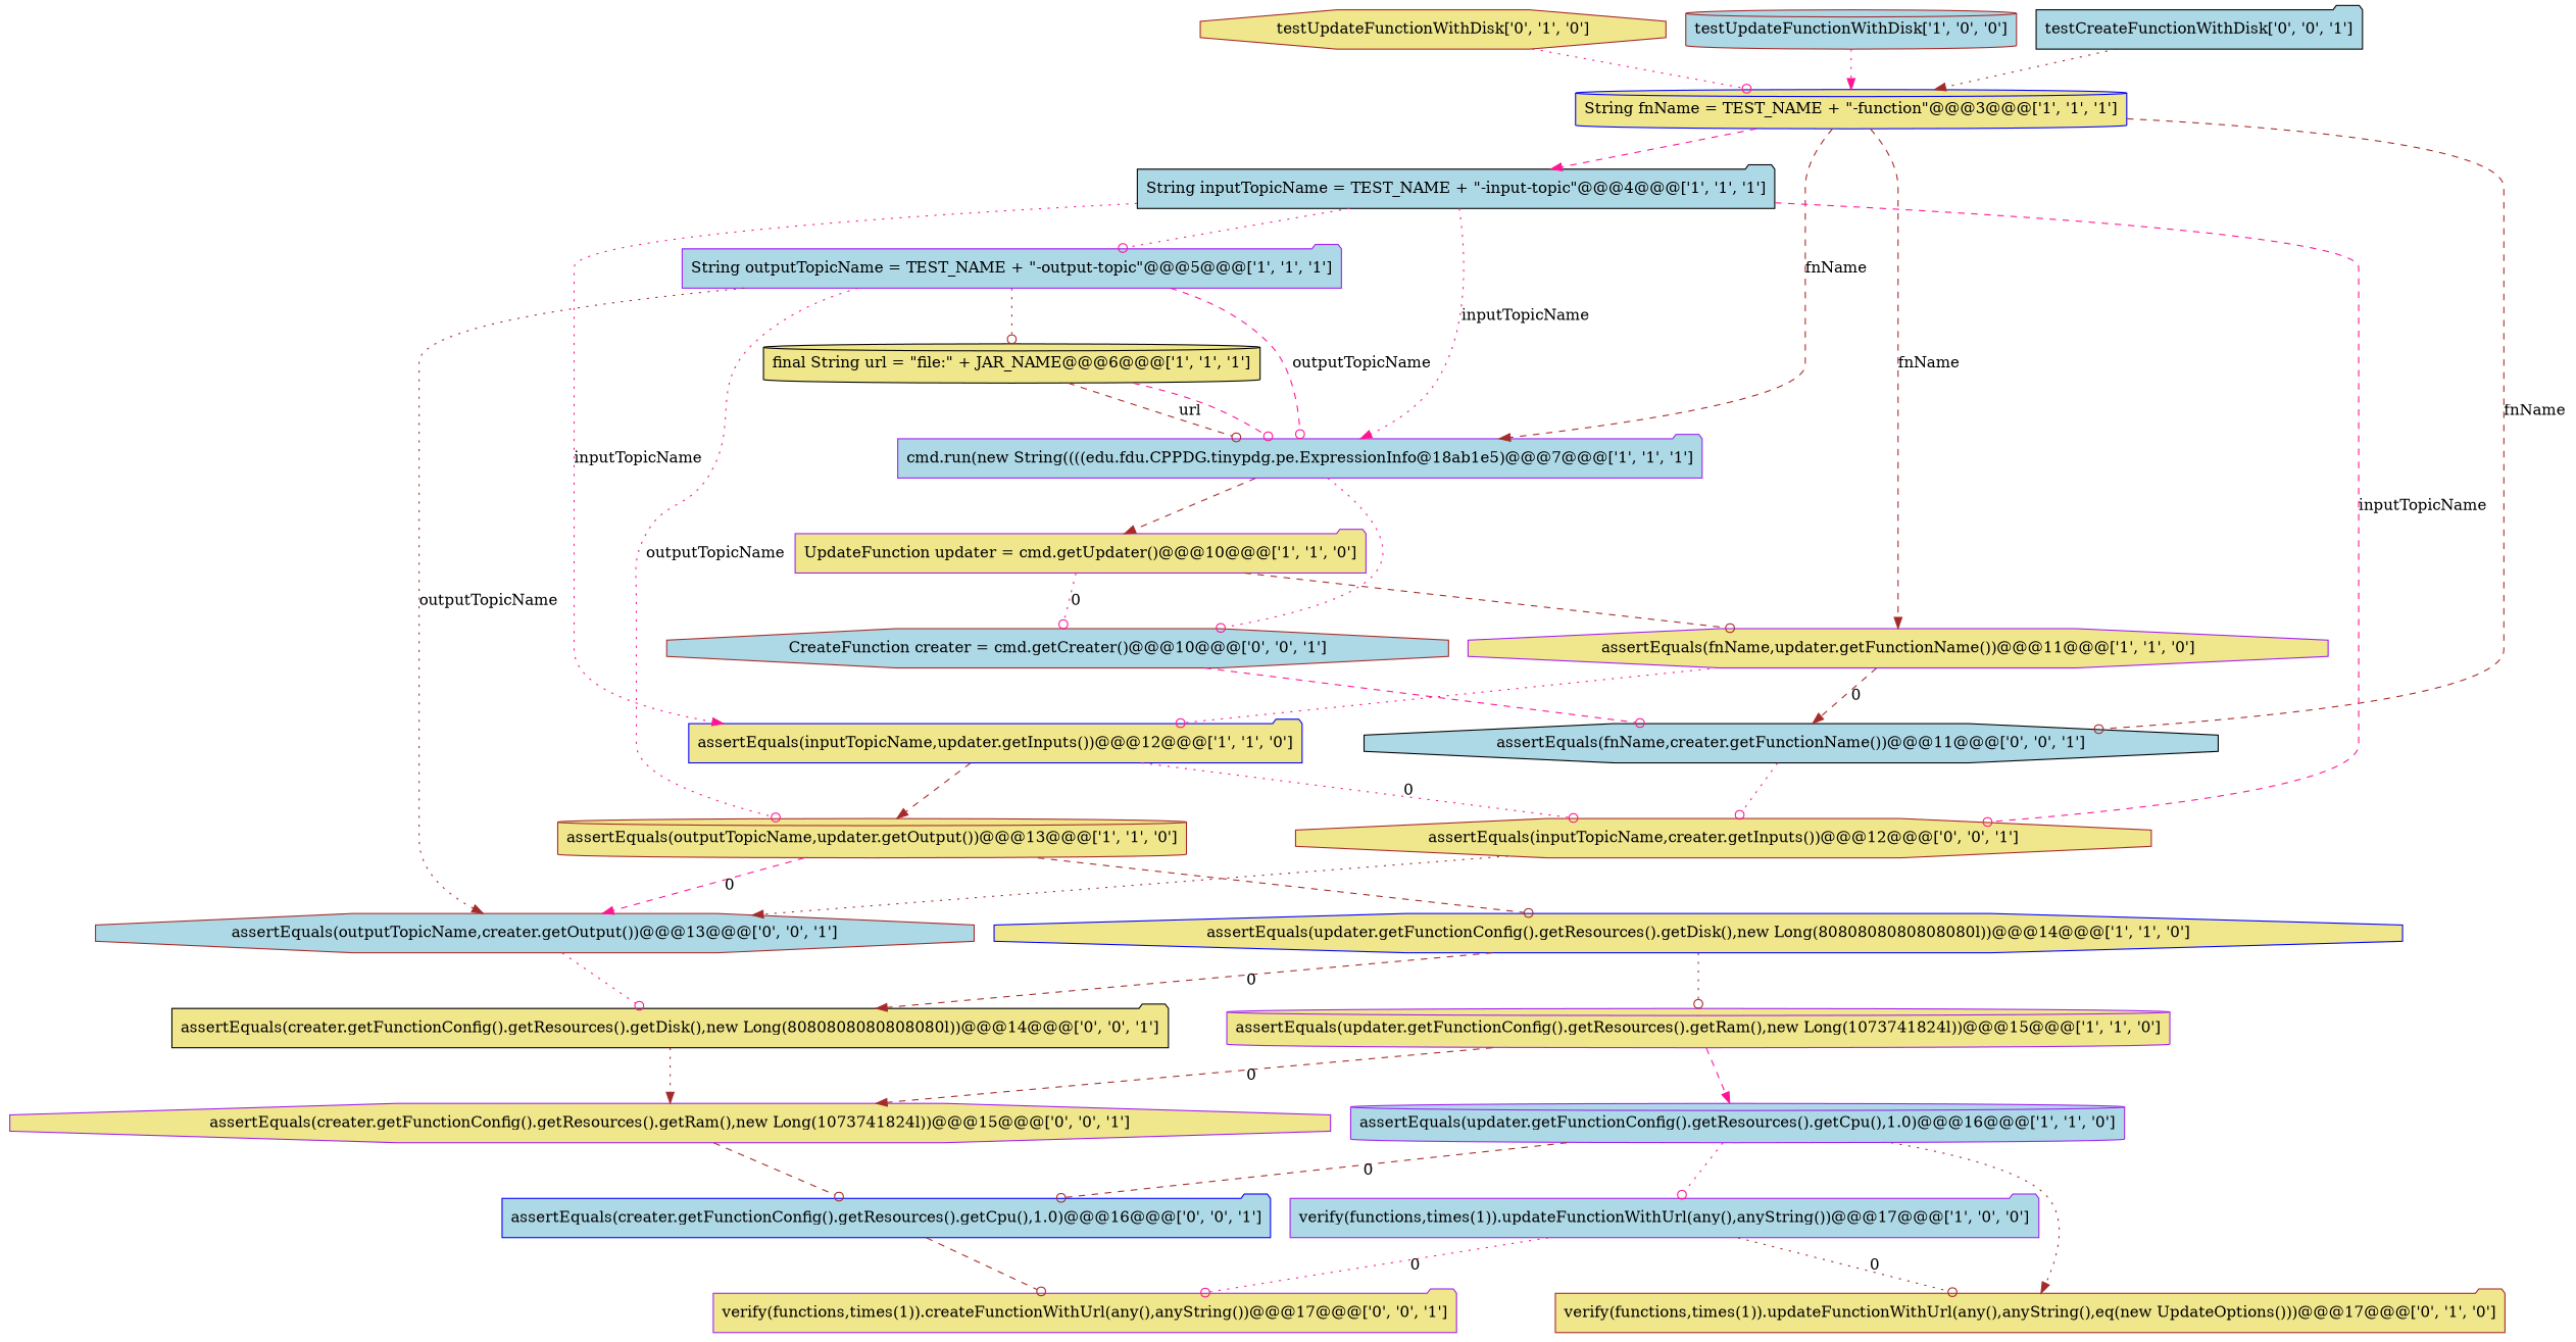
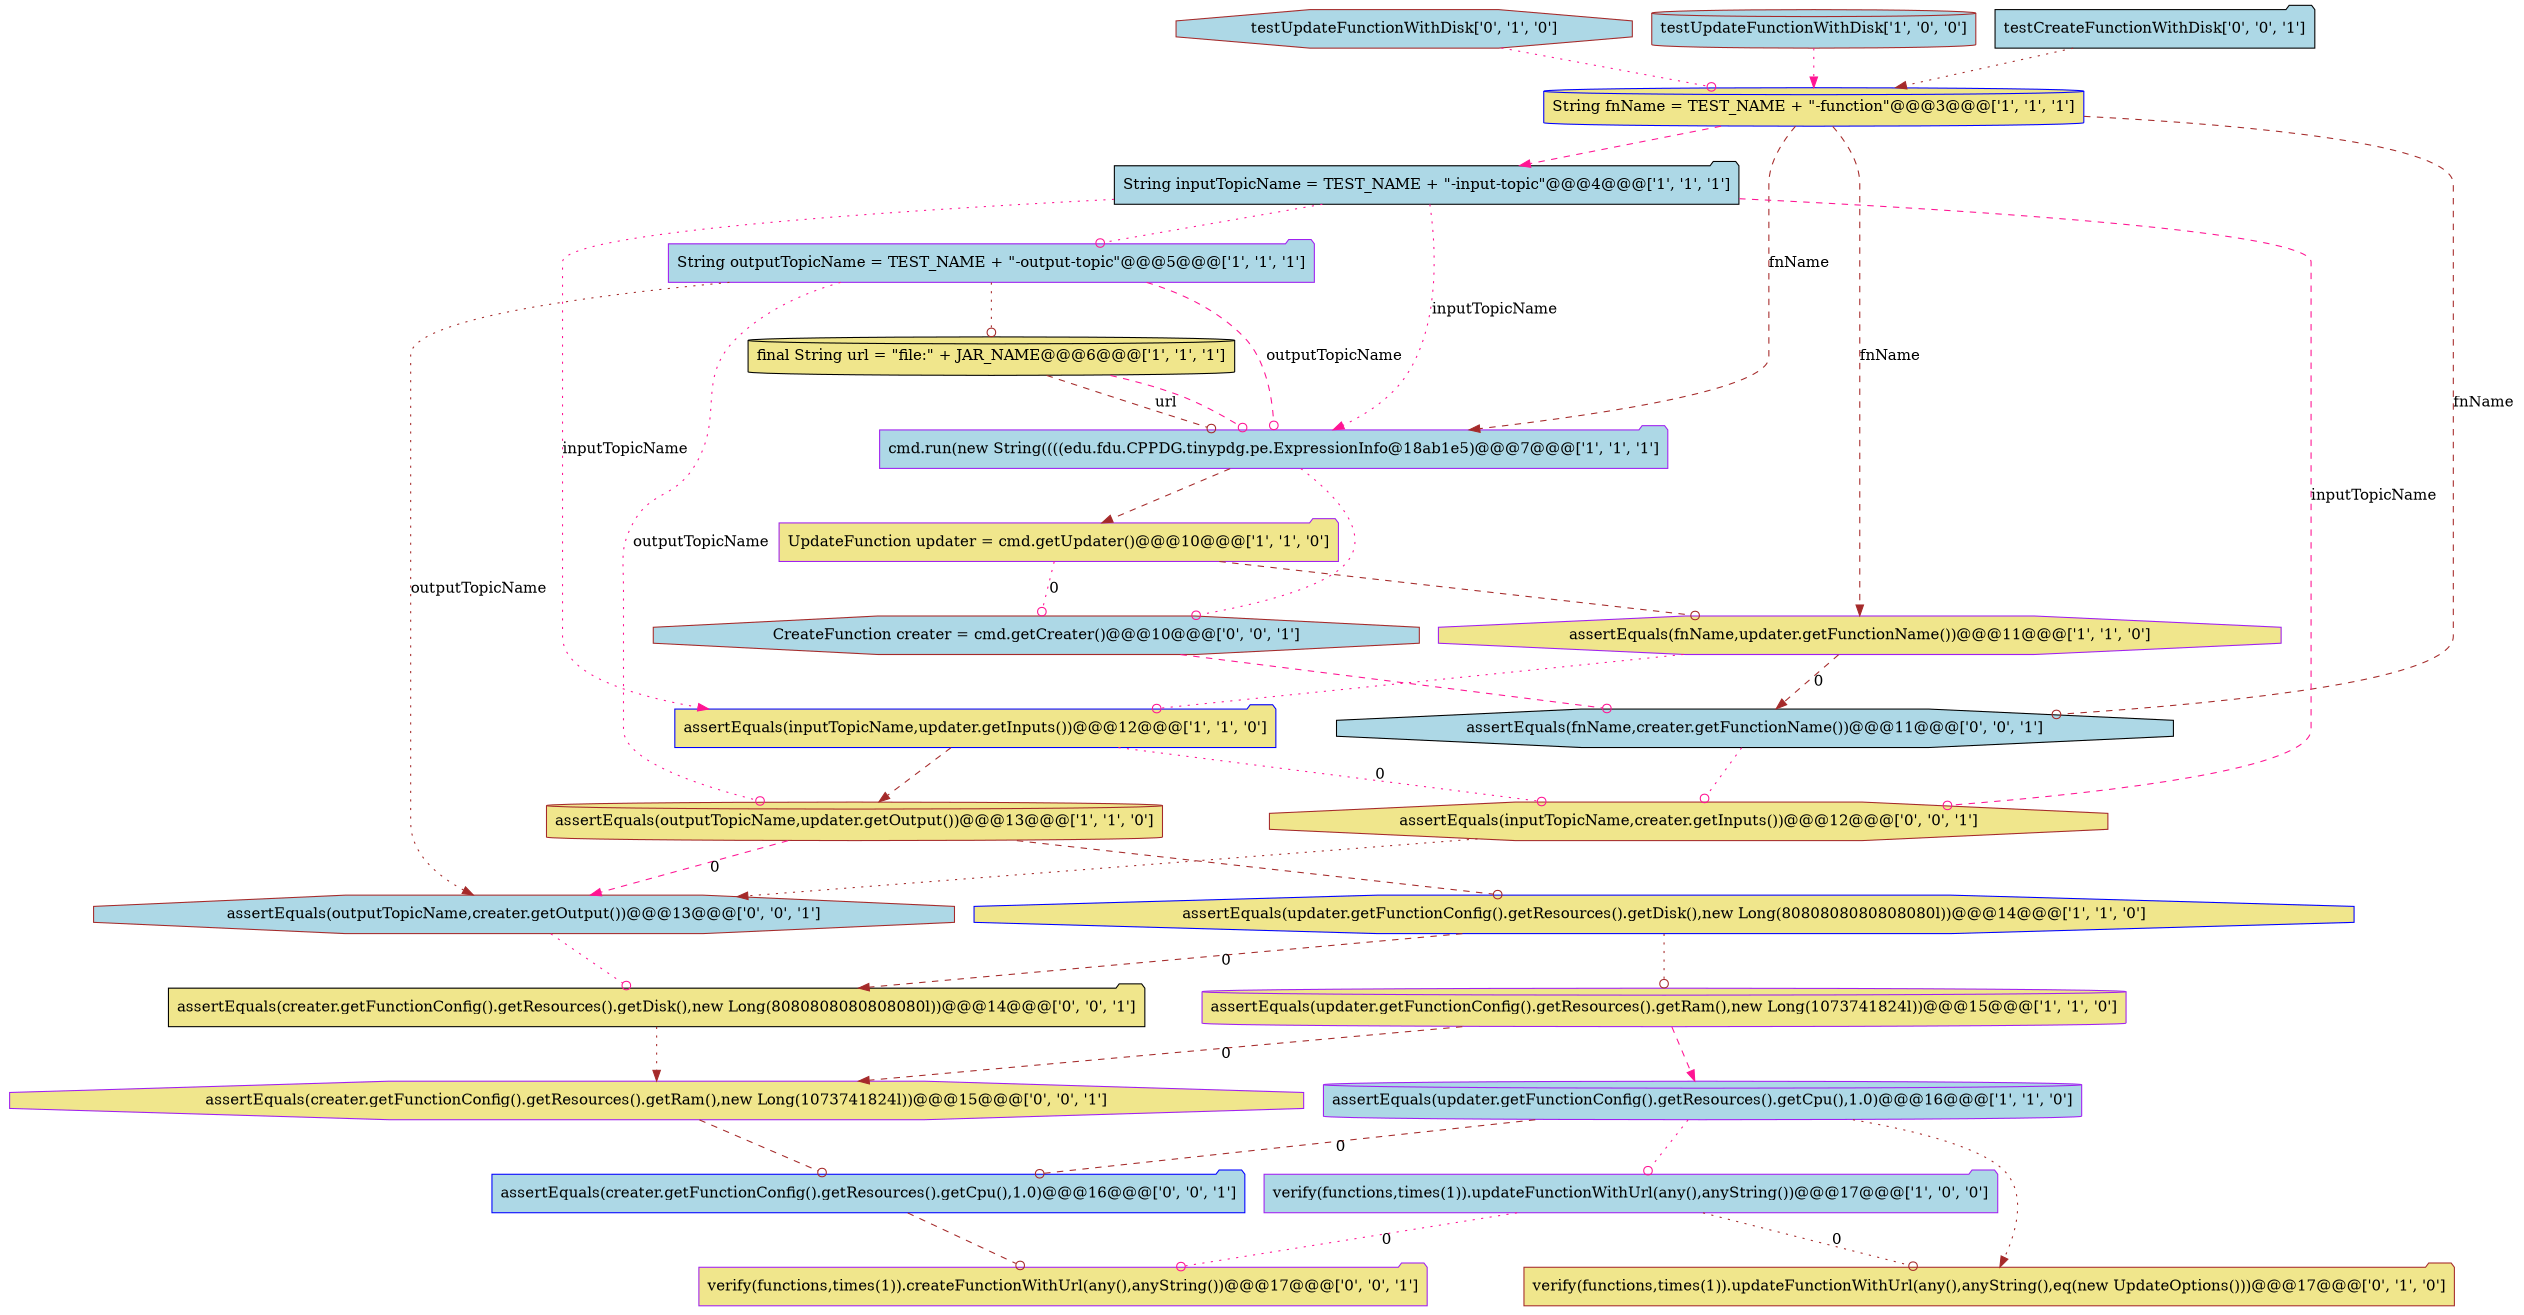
  digraph {
    node [fillcolor=khaki shape=folder style=filled color=purple]
    edge [style=dotted color=brown arrowhead=odot]
    n1 [fillcolor=lightblue label="cmd.run(new String((((edu.fdu.CPPDG.tinypdg.pe.ExpressionInfo@18ab1e5)@@@7@@@['1', '1', '1']"]
    n2 [fillcolor=lightblue label="CreateFunction creater = cmd.getCreater()@@@10@@@['0', '0', '1']" shape=octagon color=brown]
    n3 [label="UpdateFunction updater = cmd.getUpdater()@@@10@@@['1', '1', '0']"]
    n4 [label="assertEquals(inputTopicName,creater.getInputs())@@@12@@@['0', '0', '1']" shape=octagon color=brown]
    n5 [fillcolor=lightblue label="assertEquals(outputTopicName,creater.getOutput())@@@13@@@['0', '0', '1']" shape=octagon color=brown]
    n6 [label="String fnName = TEST_NAME + \"-function\"@@@3@@@['1', '1', '1']" shape=cylinder color=blue]
    n7 [label="assertEquals(fnName,updater.getFunctionName())@@@11@@@['1', '1', '0']" shape=octagon]
    n8 [fillcolor=lightblue label="String inputTopicName = TEST_NAME + \"-input-topic\"@@@4@@@['1', '1', '1']" color=black]
    n9 [fillcolor=lightblue label="assertEquals(fnName,creater.getFunctionName())@@@11@@@['0', '0', '1']" shape=octagon color=black]
    n10 [label="verify(functions,times(1)).createFunctionWithUrl(any(),anyString())@@@17@@@['0', '0', '1']"]
    n11 [label="assertEquals(updater.getFunctionConfig().getResources().getDisk(),new Long(8080808080808080l))@@@14@@@['1', '1', '0']" shape=octagon color=blue]
    n12 [label="assertEquals(updater.getFunctionConfig().getResources().getRam(),new Long(1073741824l))@@@15@@@['1', '1', '0']" shape=cylinder]
    n13 [label="assertEquals(creater.getFunctionConfig().getResources().getDisk(),new Long(8080808080808080l))@@@14@@@['0', '0', '1']" color=black]
    n14 [fillcolor=lightblue label="verify(functions,times(1)).updateFunctionWithUrl(any(),anyString())@@@17@@@['1', '0', '0']"]
    n15 [label="verify(functions,times(1)).updateFunctionWithUrl(any(),anyString(),eq(new UpdateOptions()))@@@17@@@['0', '1', '0']" color=brown]
    n16 [fillcolor=lightblue label="assertEquals(creater.getFunctionConfig().getResources().getCpu(),1.0)@@@16@@@['0', '0', '1']" color=blue]
    n17 [fillcolor=lightblue label="assertEquals(updater.getFunctionConfig().getResources().getCpu(),1.0)@@@16@@@['1', '1', '0']" shape=cylinder]
    n18 [label="assertEquals(inputTopicName,updater.getInputs())@@@12@@@['1', '1', '0']" color=blue]
    n19 [label="final String url = \"file:\" + JAR_NAME@@@6@@@['1', '1', '1']" shape=cylinder color=black]
-   n20 [label="testUpdateFunctionWithDisk['0', '1', '0']" shape=octagon color=brown]
+   n20 [fillcolor=lightblue label="testUpdateFunctionWithDisk['0', '1', '0']" shape=octagon color=brown]
    n21 [label="assertEquals(creater.getFunctionConfig().getResources().getRam(),new Long(1073741824l))@@@15@@@['0', '0', '1']" shape=octagon]
    n22 [fillcolor=lightblue label="String outputTopicName = TEST_NAME + \"-output-topic\"@@@5@@@['1', '1', '1']"]
    n23 [label="assertEquals(outputTopicName,updater.getOutput())@@@13@@@['1', '1', '0']" shape=cylinder color=brown]
    n24 [fillcolor=lightblue label="testUpdateFunctionWithDisk['1', '0', '0']" shape=cylinder color=brown]
    n25 [fillcolor=lightblue label="testCreateFunctionWithDisk['0', '0', '1']" color=black]
    n1 -> n2 [color=deeppink]
    n1 -> n3 [style=dashed arrowhead=normal]
    n2 -> n9 [style=dashed color=deeppink]
    n3 -> n2 [label=0 color=deeppink]
    n3 -> n7 [style=dashed]
    n4 -> n5 [arrowhead=normal]
    n5 -> n13 [color=deeppink]
    n6 -> n1 [label=fnName style=dashed arrowhead=normal]
    n6 -> n7 [label=fnName style=dashed arrowhead=normal]
    n6 -> n8 [style=dashed color=deeppink arrowhead=normal]
    n6 -> n9 [label=fnName style=dashed]
    n7 -> n9 [label=0 style=dashed arrowhead=normal]
    n7 -> n18 [color=deeppink]
    n8 -> n1 [label=inputTopicName color=deeppink arrowhead=normal]
    n8 -> n4 [label=inputTopicName style=dashed color=deeppink]
    n8 -> n18 [label=inputTopicName color=deeppink arrowhead=normal]
    n8 -> n22 [color=deeppink]
    n9 -> n4 [color=deeppink]
    n11 -> n12
    n11 -> n13 [label=0 style=dashed arrowhead=normal]
    n12 -> n17 [style=dashed color=deeppink arrowhead=normal]
    n12 -> n21 [label=0 style=dashed arrowhead=normal]
    n13 -> n21 [arrowhead=normal]
    n14 -> n10 [label=0 color=deeppink]
    n14 -> n15 [label=0]
    n16 -> n10 [style=dashed]
    n17 -> n14 [color=deeppink]
    n17 -> n15 [arrowhead=normal]
    n17 -> n16 [label=0 style=dashed]
    n18 -> n4 [label=0 color=deeppink]
    n18 -> n23 [style=dashed arrowhead=normal]
    n19 -> n1 [label=url style=dashed]
    n19 -> n1 [style=dashed color=deeppink]
    n20 -> n6 [color=deeppink]
    n21 -> n16 [style=dashed]
    n22 -> n1 [label=outputTopicName style=dashed color=deeppink]
    n22 -> n5 [label=outputTopicName arrowhead=normal]
    n22 -> n19
    n22 -> n23 [label=outputTopicName color=deeppink]
    n23 -> n5 [label=0 style=dashed color=deeppink arrowhead=normal]
    n23 -> n11 [style=dashed]
    n24 -> n6 [color=deeppink arrowhead=normal]
    n25 -> n6 [arrowhead=normal]
  }
